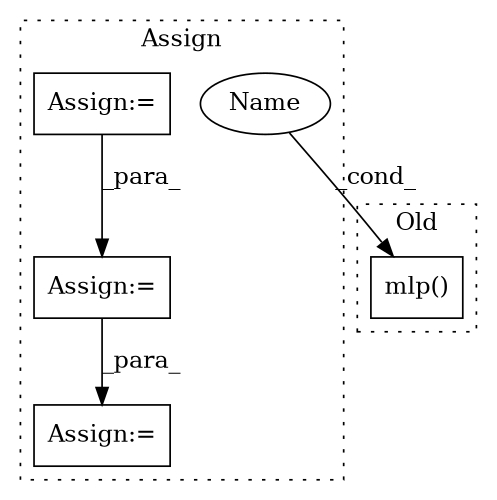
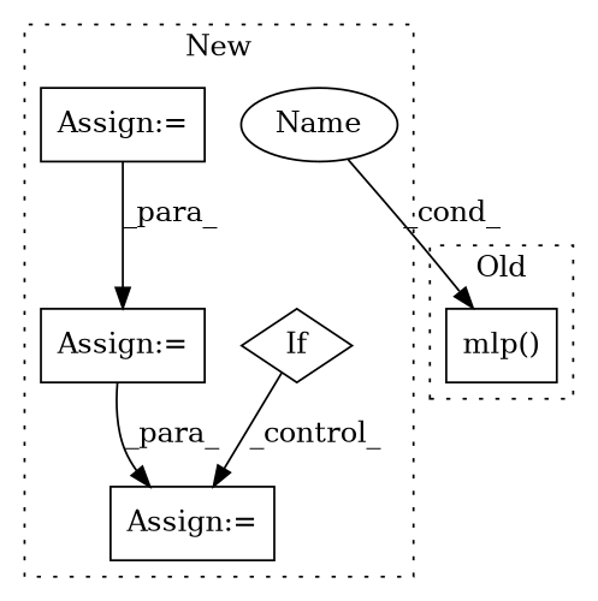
  digraph {
    node [a=68 l=3 shape=box]
+   n1 [a=96 l="3,14" label=If s="11756,11782" shape=diamond]
    n2 [a=87 l=23 label=Name s=11759 shape=ellipse]
    n3 [label="Assign:=" s=11797]
    n4 [label="Assign:=" s=11493]
    n5 [label="Assign:=" s=11590]
    n6 [a=75 l="9,1" label="mlp()" s="16768,16790"]
    subgraph cluster_1 {
-     label=Assign
+     label=New
      style=dotted
+     n1
      n2
      n3
      n4
      n5
    }
    subgraph cluster_2 {
      label=Old
      style=dotted
      n6
    }
+   n1 -> n3 [label=_control_]
    n2 -> n6 [label=_cond_]
    n4 -> n5 [label=_para_]
    n5 -> n3 [label=_para_]
  }
